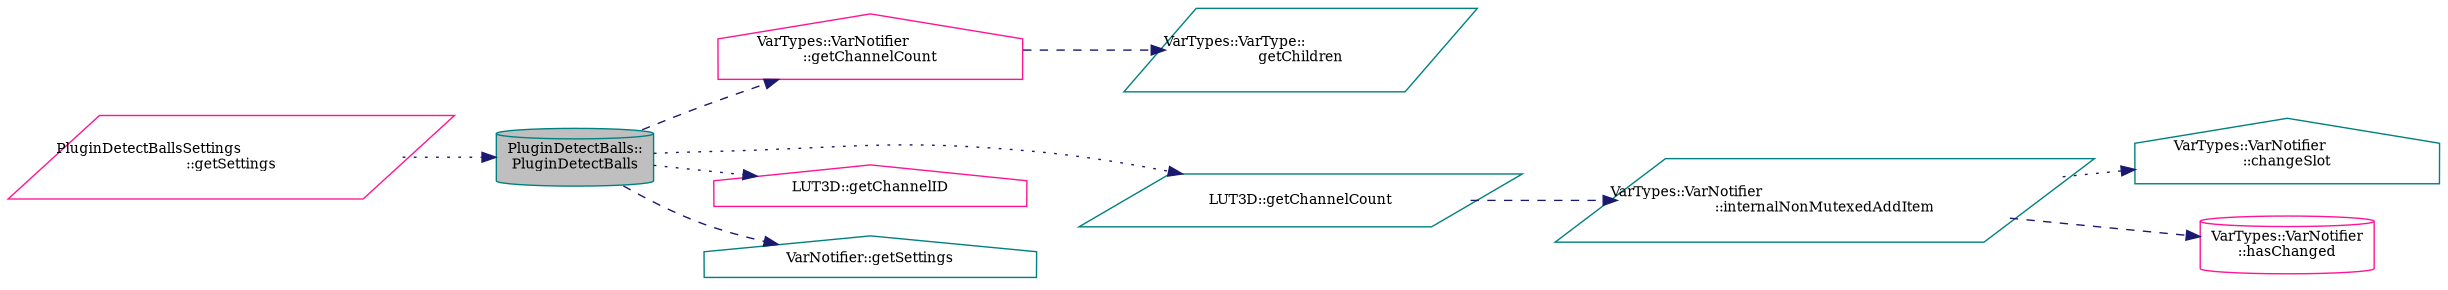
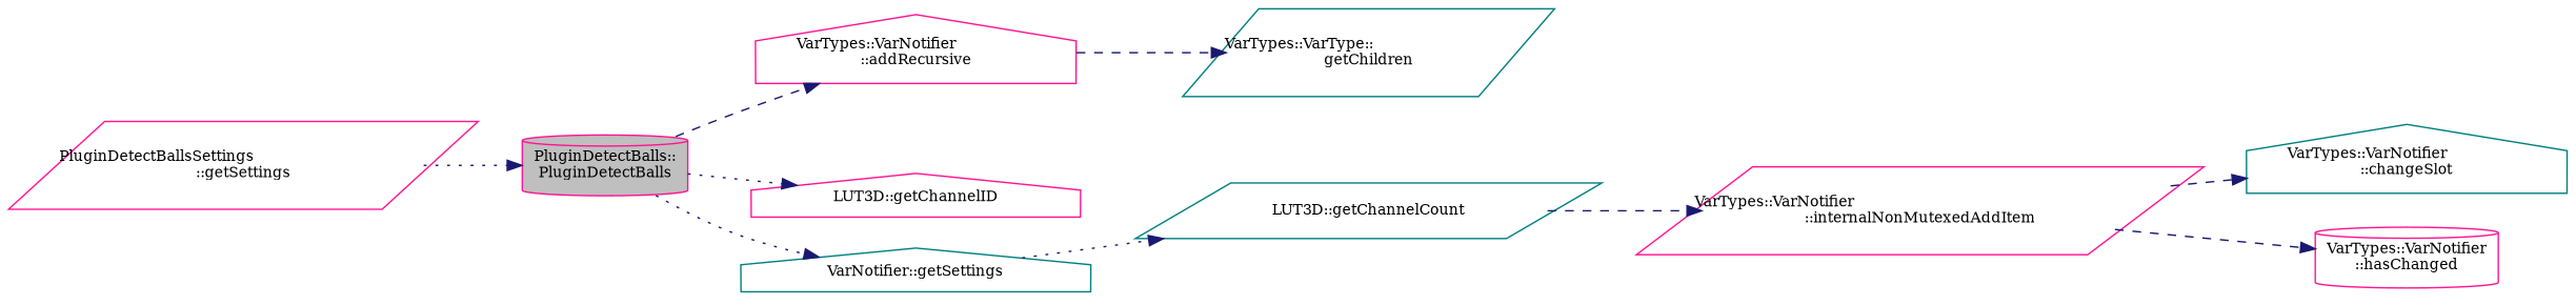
  digraph {
    fontname="DejaVu Serif"
    rankdir=LR
    node [color=teal fillcolor=white fontname="DejaVu Serif" fontsize=10 shape=house style=filled]
    edge [color=midnightblue fontname="DejaVu Serif" fontsize=10 labelfontname=Helvetica labelfontsize=10 style=dashed]
-   n1 [fillcolor=grey75 fontcolor=black height=0.2 label="PluginDetectBalls::\lPluginDetectBalls" shape=cylinder width=0.4]
-   n2 [color=deeppink height=0.2 label="VarTypes::VarNotifier\l::getChannelCount" width=0.4]
+   n1 [color=deeppink fillcolor=grey75 fontcolor=black height=0.2 label="PluginDetectBalls::\lPluginDetectBalls" shape=cylinder width=0.4]
+   n2 [color=deeppink height=0.2 label="VarTypes::VarNotifier\l::addRecursive" width=0.4]
    n3 [height=0.2 label="LUT3D::getChannelCount" shape=parallelogram width=0.4]
    n4 [color=deeppink height=0.2 label="LUT3D::getChannelID" width=0.4]
    n5 [height=0.2 label="VarNotifier::getSettings" width=0.4]
    n6 [height=0.2 label="VarTypes::VarType::\lgetChildren" shape=parallelogram width=0.4]
-   n7 [height=0.2 label="VarTypes::VarNotifier\l::internalNonMutexedAddItem" shape=parallelogram width=0.4]
+   n7 [color=deeppink height=0.2 label="VarTypes::VarNotifier\l::internalNonMutexedAddItem" shape=parallelogram width=0.4]
    n8 [color=deeppink height=0.2 label="PluginDetectBallsSettings\l::getSettings" shape=parallelogram width=0.4]
    n9 [height=0.2 label="VarTypes::VarNotifier\l::changeSlot" width=0.4]
    n10 [color=deeppink height=0.2 label="VarTypes::VarNotifier\l::hasChanged" shape=cylinder width=0.4]
    n1 -> n2
-   n1 -> n3 [style=dotted]
+   n5 -> n3 [style=dotted]
    n1 -> n4 [style=dotted]
-   n1 -> n5
+   n1 -> n5 [style=dotted]
    n2 -> n6
    n3 -> n7
-   n7 -> n9 [style=dotted]
+   n7 -> n9
    n7 -> n10
    n8 -> n1 [style=dotted]
  }
